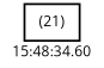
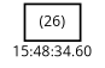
  digraph {
    label="15:48:34.60"
    fontname="Open Sans"
-   n1 [color=black fontcolor=black label="(21)" shape=rectangle style=bold fontname="Open Sans"]
+   n1 [color=black fontcolor=black label="(26)" shape=rectangle style=bold fontname="Open Sans"]
  }
